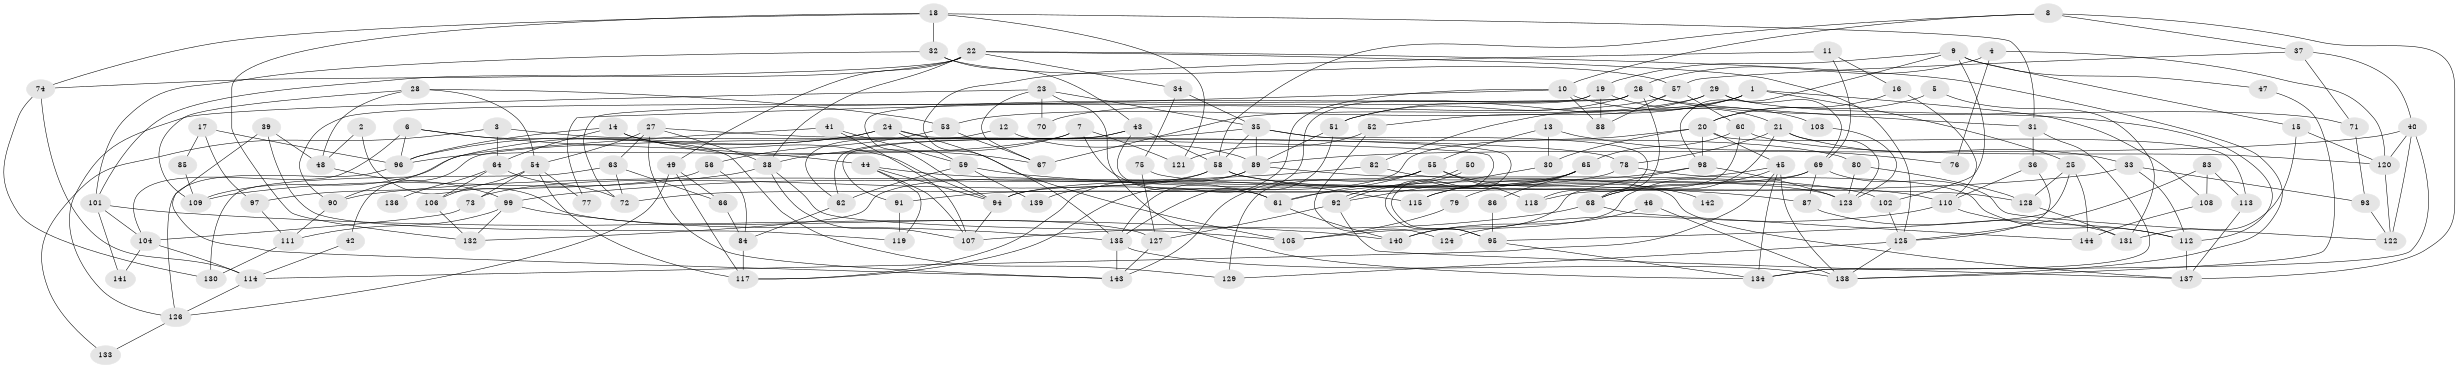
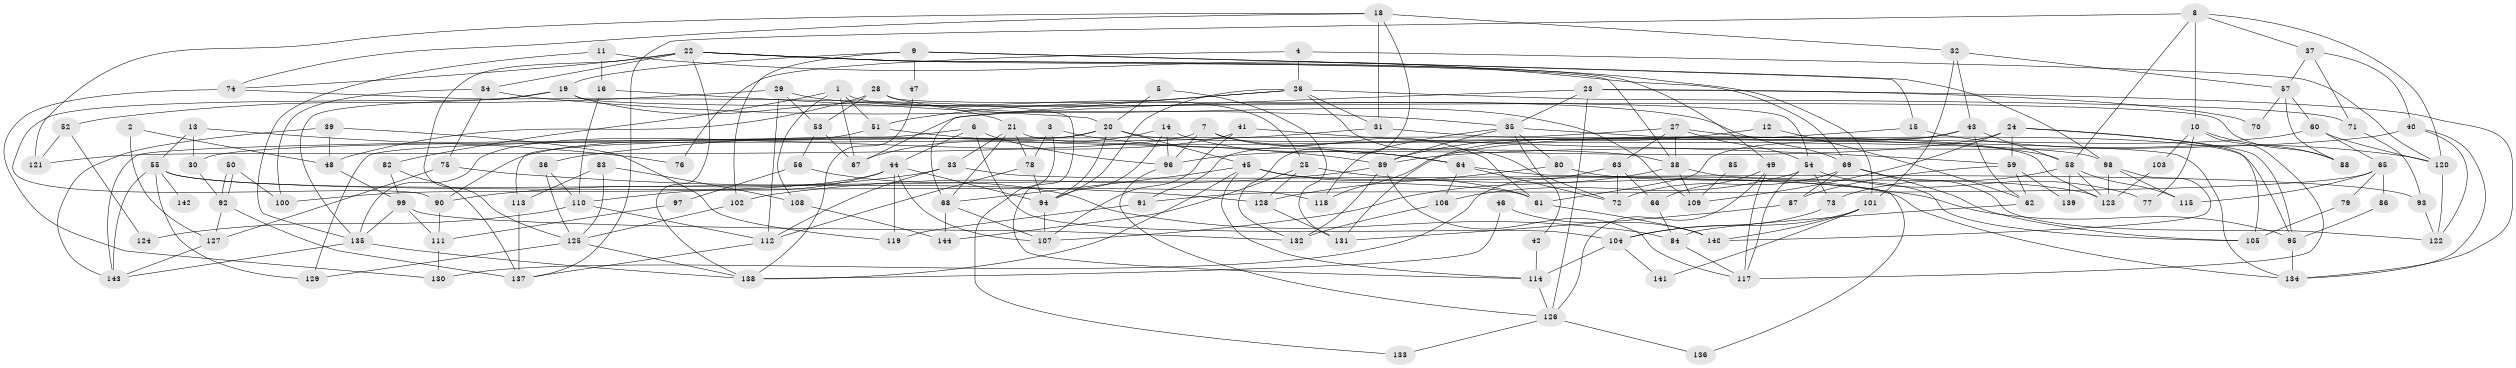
  graph {
    node [color=gray90 style=filled]
    1
    25
    51
    67
    82
    108
    95
    128
    144
    135
    89
    137
    99
    2
    48
    127
    143
    3
    64
    78
    133
    72
    106
    136
    94
    112
    4
    26
    76
    120
    31
    68
    71
    40
    134
    122
    5
    20
    131
    98
    30
    45
    113
    6
    44
    96
    104
    129
    110
+   100
    107
    119
    126
    114
    141
    7
    38
    61
    121
    105
    109
    140
    8
    10
    37
    58
    77
    88
    103
    117
    57
    123
    73
    115
    139
    9
    15
    19
    47
    102
    21
    90
    138
    125
    11
    16
    69
    87
    12
    62
    84
    132
    13
    55
    92
    118
    142
    14
    124
-   17
    85
    97
    111
    18
    32
    74
    36
    101
    43
    130
    33
    93
    22
    34
    49
    35
    75
    66
    23
    70
    42
    80
    24
    59
    27
    54
    63
    28
    53
    56
    29
    52
    91
    60
    39
    41
    46
    50
    65
    79
    86
    83
    1 -- 25
    1 -- 51
    1 -- 67
    1 -- 82
    1 -- 108
    25 -- 95
    25 -- 128
    25 -- 144
    51 -- 135
    51 -- 89
    82 -- 137
    82 -- 99
    108 -- 144
    95 -- 134
    128 -- 131
    135 -- 143
    135 -- 138
    89 -- 117
    89 -- 102
    89 -- 132
    99 -- 135
    99 -- 132
    99 -- 111
    2 -- 48
    2 -- 127
    48 -- 99
    127 -- 143
    3 -- 64
    3 -- 78
    3 -- 133
    64 -- 72
    64 -- 106
    64 -- 136
    78 -- 94
    78 -- 112
    106 -- 132
    94 -- 107
    112 -- 137
    4 -- 26
    4 -- 76
    4 -- 120
    26 -- 51
    26 -- 72
    26 -- 94
    26 -- 31
    26 -- 68
    26 -- 71
    120 -- 122
    31 -- 134
    31 -- 36
    68 -- 144
    68 -- 107
    71 -- 93
    40 -- 89
    40 -- 134
    40 -- 122
    5 -- 20
    5 -- 131
    20 -- 94
    20 -- 98
    20 -- 30
    20 -- 45
    20 -- 113
    98 -- 140
    98 -- 123
    98 -- 115
    30 -- 92
    45 -- 68
    45 -- 134
    45 -- 114
    45 -- 61
    45 -- 138
    113 -- 137
    6 -- 44
    6 -- 96
    6 -- 104
    6 -- 129
    44 -- 94
    44 -- 110
+   44 -- 100
    44 -- 107
    44 -- 119
    96 -- 126
    104 -- 114
    104 -- 141
    110 -- 112
    110 -- 124
    126 -- 133
+   126 -- 136
    114 -- 126
    7 -- 96
    7 -- 38
    7 -- 61
    7 -- 121
    38 -- 107
    38 -- 105
    38 -- 109
    61 -- 140
    8 -- 137
-   40 -- 120
+   8 -- 120
    8 -- 10
    8 -- 37
    8 -- 58
    10 -- 77
    10 -- 88
    10 -- 103
    10 -- 117
    37 -- 71
    37 -- 40
    37 -- 57
    58 -- 123
    58 -- 73
    58 -- 115
    58 -- 139
    103 -- 123
    57 -- 88
    57 -- 70
    57 -- 60
    73 -- 104
    9 -- 98
    9 -- 15
    9 -- 19
    9 -- 47
    9 -- 102
    15 -- 120
    15 -- 131
    19 -- 135
    19 -- 88
    19 -- 21
    19 -- 90
    47 -- 138
    102 -- 125
    21 -- 78
    21 -- 68
    21 -- 123
    21 -- 33
    90 -- 111
    125 -- 129
    125 -- 138
    11 -- 135
    11 -- 16
    11 -- 69
    16 -- 20
    16 -- 110
    69 -- 72
    69 -- 122
    69 -- 105
    69 -- 87
    87 -- 131
    12 -- 89
    12 -- 62
    62 -- 84
    84 -- 117
    13 -- 76
    13 -- 30
    13 -- 55
    55 -- 143
    55 -- 129
    55 -- 61
    55 -- 118
    55 -- 142
    92 -- 137
    92 -- 127
    14 -- 67
    14 -- 64
    14 -- 94
    14 -- 96
-   17 -- 96
-   17 -- 85
-   17 -- 97
    85 -- 109
    97 -- 111
    111 -- 130
    18 -- 31
    18 -- 121
    18 -- 132
    18 -- 32
    18 -- 74
    32 -- 57
    32 -- 101
    32 -- 43
    74 -- 114
    74 -- 130
    36 -- 110
    36 -- 125
    101 -- 104
    101 -- 141
    101 -- 140
    43 -- 61
    43 -- 58
    43 -- 62
    43 -- 91
    33 -- 112
    33 -- 90
    33 -- 93
    93 -- 122
    22 -- 38
    22 -- 138
    22 -- 125
    22 -- 74
    22 -- 101
    22 -- 34
    22 -- 49
+   34 -- 100
    34 -- 35
    34 -- 75
    49 -- 126
    49 -- 117
    49 -- 66
    35 -- 89
    35 -- 58
    35 -- 118
    35 -- 42
    35 -- 80
    75 -- 128
    75 -- 127
    66 -- 84
    23 -- 67
    23 -- 134
    23 -- 126
    23 -- 35
    23 -- 70
    42 -- 114
    80 -- 128
    80 -- 123
    24 -- 95
    24 -- 96
    24 -- 105
    24 -- 109
    24 -- 59
    59 -- 139
    59 -- 87
    59 -- 62
    27 -- 95
    27 -- 143
    27 -- 38
    27 -- 54
    27 -- 63
    54 -- 106
    54 -- 77
    54 -- 117
    54 -- 73
    63 -- 72
    63 -- 130
    63 -- 66
    28 -- 48
    28 -- 109
    28 -- 54
    28 -- 53
    53 -- 67
    53 -- 56
    56 -- 84
    56 -- 97
    29 -- 112
    29 -- 69
    29 -- 53
    29 -- 52
    52 -- 121
    52 -- 124
    91 -- 119
    60 -- 120
    60 -- 118
    60 -- 65
    39 -- 48
    39 -- 143
    39 -- 119
    41 -- 107
    41 -- 90
    41 -- 59
    46 -- 140
    46 -- 138
+   50 -- 100
    50 -- 92
    50 -- 92
    65 -- 115
    65 -- 91
    65 -- 79
    65 -- 86
    79 -- 105
    86 -- 95
    83 -- 108
    83 -- 113
    83 -- 125
  }
